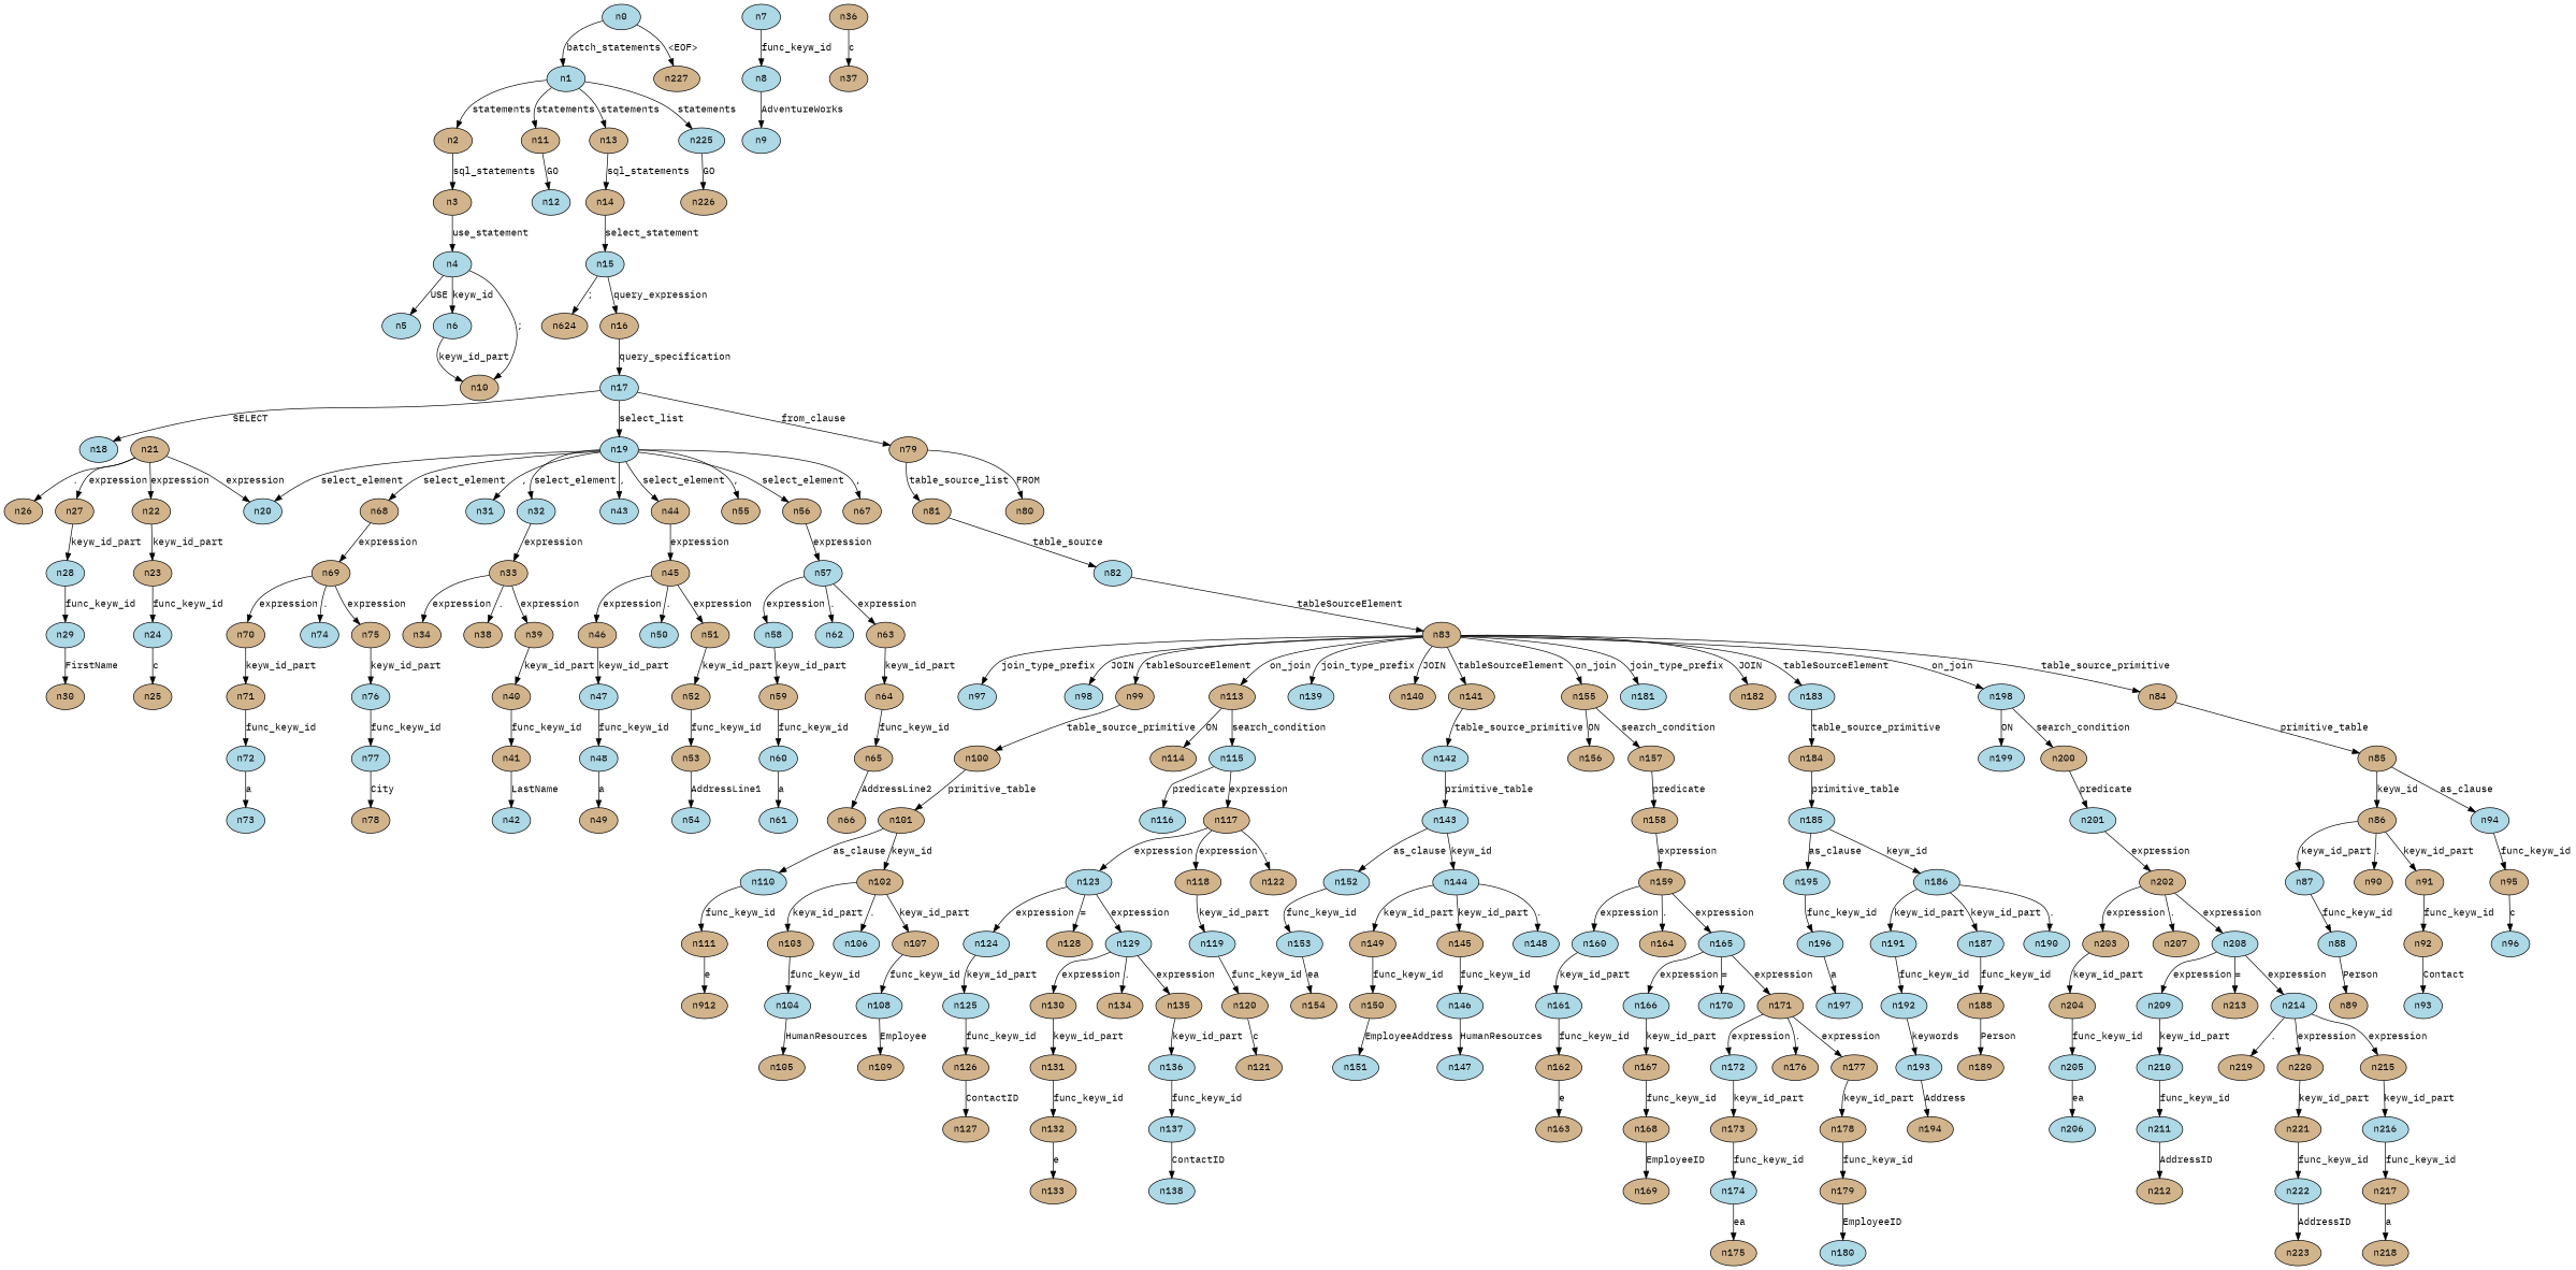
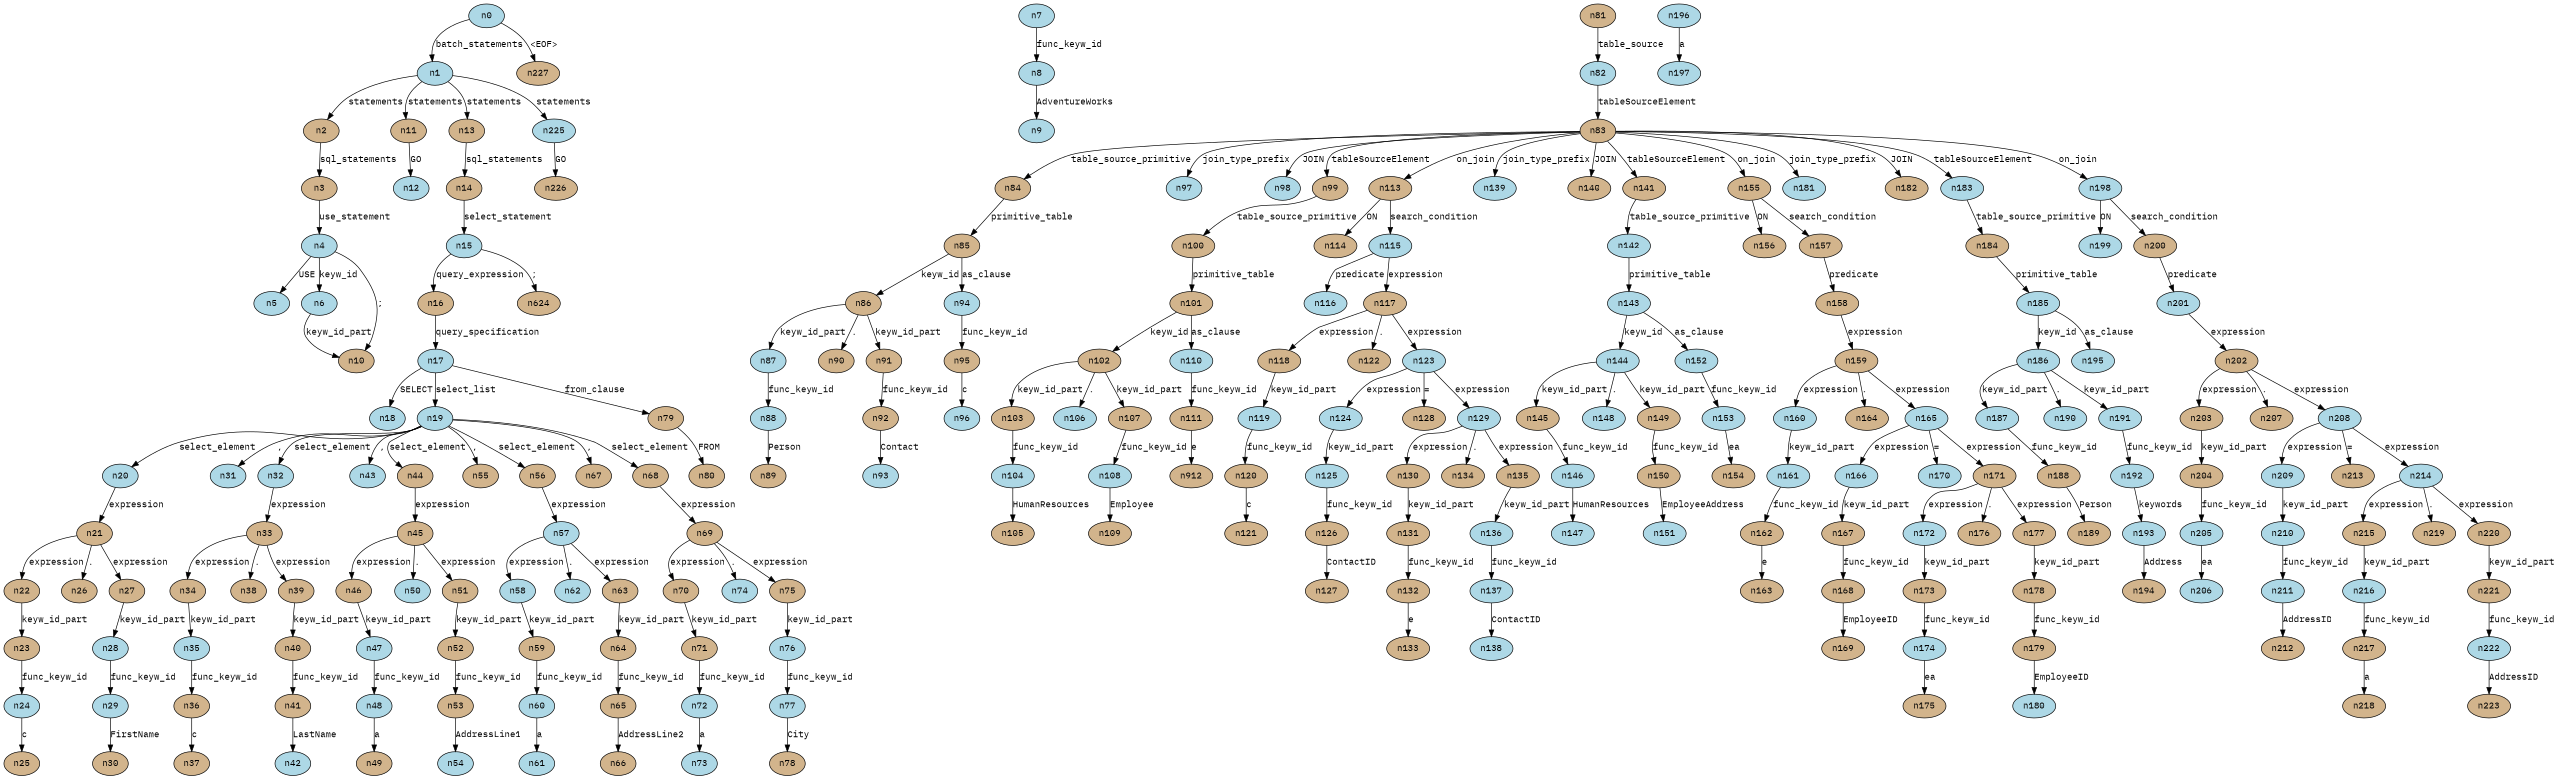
  digraph {
    fontname="IBM Plex Mono"
    node [fillcolor=tan fontname="IBM Plex Mono" style=filled]
    edge [fontname="IBM Plex Mono"]
    n0 [fillcolor=lightblue]
    n1 [fillcolor=lightblue]
    n227
    n2
    n11
    n13
    n225 [fillcolor=lightblue]
    n3
    n12 [fillcolor=lightblue]
    n14
    n226
    n4 [fillcolor=lightblue]
    n5 [fillcolor=lightblue]
    n6 [fillcolor=lightblue]
    n10
    n7 [fillcolor=lightblue]
    n8 [fillcolor=lightblue]
    n9 [fillcolor=lightblue]
    n15 [fillcolor=lightblue]
    n16
    n224 [label=n624]
    n17 [fillcolor=lightblue]
    n18 [fillcolor=lightblue]
    n19 [fillcolor=lightblue]
    n79
    n20 [fillcolor=lightblue]
    n31 [fillcolor=lightblue]
    n32 [fillcolor=lightblue]
    n43 [fillcolor=lightblue]
    n44
    n55
    n56
    n67
    n68
    n80
    n81
    n21
    n33
    n45
    n57 [fillcolor=lightblue]
    n69
    n22
    n26
    n27
    n23
    n28 [fillcolor=lightblue]
    n24 [fillcolor=lightblue]
    n25
    n29 [fillcolor=lightblue]
    n30
    n34
    n38
    n39
+   n35 [fillcolor=lightblue]
    n40
    n36
    n37
    n41
    n42 [fillcolor=lightblue]
    n46
    n50 [fillcolor=lightblue]
    n51
    n47 [fillcolor=lightblue]
    n52
    n48 [fillcolor=lightblue]
    n49
    n53
    n54 [fillcolor=lightblue]
    n58 [fillcolor=lightblue]
    n62 [fillcolor=lightblue]
    n63
    n59
    n64
    n60 [fillcolor=lightblue]
    n61 [fillcolor=lightblue]
    n65
    n66
    n70
    n74 [fillcolor=lightblue]
    n75
    n71
    n76 [fillcolor=lightblue]
    n72 [fillcolor=lightblue]
    n73 [fillcolor=lightblue]
    n77 [fillcolor=lightblue]
    n78
    n82 [fillcolor=lightblue]
    n83
    n84
    n97 [fillcolor=lightblue]
    n98 [fillcolor=lightblue]
    n99
    n113
    n139 [fillcolor=lightblue]
    n140
    n141
    n155
    n181 [fillcolor=lightblue]
    n182
    n183 [fillcolor=lightblue]
    n198 [fillcolor=lightblue]
    n85
    n100
    n114
    n115 [fillcolor=lightblue]
    n142 [fillcolor=lightblue]
    n156
    n157
    n184
    n199 [fillcolor=lightblue]
    n200
    n86
    n94 [fillcolor=lightblue]
    n87 [fillcolor=lightblue]
    n90
    n91
    n95
    n88 [fillcolor=lightblue]
    n92
    n89
    n93 [fillcolor=lightblue]
    n96 [fillcolor=lightblue]
    n101
    n102
    n110 [fillcolor=lightblue]
    n103
    n106 [fillcolor=lightblue]
    n107
    n111
    n104 [fillcolor=lightblue]
    n108 [fillcolor=lightblue]
    n105
    n109
    n112 [label=n912]
    n116 [fillcolor=lightblue]
    n117
    n118
    n122
    n123 [fillcolor=lightblue]
    n119 [fillcolor=lightblue]
    n124 [fillcolor=lightblue]
    n128
    n129 [fillcolor=lightblue]
    n120
    n121
    n125 [fillcolor=lightblue]
    n130
    n134
    n135
    n126
    n127
    n131
    n136 [fillcolor=lightblue]
    n132
    n133
    n137 [fillcolor=lightblue]
    n138 [fillcolor=lightblue]
    n143 [fillcolor=lightblue]
    n144 [fillcolor=lightblue]
    n152 [fillcolor=lightblue]
    n145
    n148 [fillcolor=lightblue]
    n149
    n153 [fillcolor=lightblue]
    n146 [fillcolor=lightblue]
    n150
    n147 [fillcolor=lightblue]
    n151 [fillcolor=lightblue]
    n154
    n158
    n159
    n160 [fillcolor=lightblue]
    n164
    n165 [fillcolor=lightblue]
    n161 [fillcolor=lightblue]
    n166 [fillcolor=lightblue]
    n170 [fillcolor=lightblue]
    n171
    n162
    n163
    n167
    n172 [fillcolor=lightblue]
    n176
    n177
    n168
    n169
    n173
    n178
    n174 [fillcolor=lightblue]
    n175
    n179
    n180 [fillcolor=lightblue]
    n185 [fillcolor=lightblue]
    n186 [fillcolor=lightblue]
    n195 [fillcolor=lightblue]
    n187 [fillcolor=lightblue]
    n190 [fillcolor=lightblue]
    n191 [fillcolor=lightblue]
    n196 [fillcolor=lightblue]
    n188
    n192 [fillcolor=lightblue]
    n189
    n193 [fillcolor=lightblue]
    n194
    n197 [fillcolor=lightblue]
    n201 [fillcolor=lightblue]
    n202
    n203
    n207
    n208 [fillcolor=lightblue]
    n204
    n209 [fillcolor=lightblue]
    n213
    n214 [fillcolor=lightblue]
    n205 [fillcolor=lightblue]
    n206 [fillcolor=lightblue]
    n210 [fillcolor=lightblue]
    n215
    n219
    n220
    n211 [fillcolor=lightblue]
    n212
    n216 [fillcolor=lightblue]
    n221
    n217
    n218
    n222 [fillcolor=lightblue]
    n223
    n0 -> n1 [label=batch_statements]
    n0 -> n227 [label="<EOF>"]
    n1 -> n2 [label=statements]
    n1 -> n11 [label=statements]
    n1 -> n13 [label=statements]
    n1 -> n225 [label=statements]
    n2 -> n3 [label=sql_statements]
    n11 -> n12 [label=GO]
    n13 -> n14 [label=sql_statements]
    n225 -> n226 [label=GO]
    n3 -> n4 [label=use_statement]
    n14 -> n15 [label=select_statement]
    n4 -> n5 [label=USE]
    n4 -> n6 [label=keyw_id]
    n4 -> n10 [label=";"]
    n6 -> n10 [label=keyw_id_part]
    n7 -> n8 [label=func_keyw_id]
    n8 -> n9 [label=AdventureWorks]
    n15 -> n16 [label=query_expression]
    n15 -> n224 [label=";"]
    n16 -> n17 [label=query_specification]
    n17 -> n18 [label=SELECT]
    n17 -> n19 [label=select_list]
    n17 -> n79 [label=from_clause]
    n19 -> n20 [label=select_element]
    n19 -> n31 [label=","]
    n19 -> n32 [label=select_element]
    n19 -> n43 [label=","]
    n19 -> n44 [label=select_element]
    n19 -> n55 [label=","]
    n19 -> n56 [label=select_element]
    n19 -> n67 [label=","]
    n19 -> n68 [label=select_element]
    n79 -> n80 [label=FROM]
-   n79 -> n81 [label=table_source_list]
-   n21 -> n20 [label=expression]
+   n20 -> n21 [label=expression]
    n32 -> n33 [label=expression]
    n44 -> n45 [label=expression]
    n56 -> n57 [label=expression]
    n68 -> n69 [label=expression]
    n81 -> n82 [label=table_source]
    n21 -> n22 [label=expression]
    n21 -> n26 [label="."]
    n21 -> n27 [label=expression]
    n33 -> n34 [label=expression]
    n33 -> n38 [label="."]
    n33 -> n39 [label=expression]
    n45 -> n46 [label=expression]
    n45 -> n50 [label="."]
    n45 -> n51 [label=expression]
    n57 -> n58 [label=expression]
    n57 -> n62 [label="."]
    n57 -> n63 [label=expression]
    n69 -> n70 [label=expression]
    n69 -> n74 [label="."]
    n69 -> n75 [label=expression]
    n22 -> n23 [label=keyw_id_part]
    n27 -> n28 [label=keyw_id_part]
    n23 -> n24 [label=func_keyw_id]
    n28 -> n29 [label=func_keyw_id]
    n24 -> n25 [label=c]
    n29 -> n30 [label=FirstName]
+   n34 -> n35 [label=keyw_id_part]
    n39 -> n40 [label=keyw_id_part]
+   n35 -> n36 [label=func_keyw_id]
    n40 -> n41 [label=func_keyw_id]
    n36 -> n37 [label=c]
    n41 -> n42 [label=LastName]
    n46 -> n47 [label=keyw_id_part]
    n51 -> n52 [label=keyw_id_part]
    n47 -> n48 [label=func_keyw_id]
    n52 -> n53 [label=func_keyw_id]
    n48 -> n49 [label=a]
    n53 -> n54 [label=AddressLine1]
    n58 -> n59 [label=keyw_id_part]
    n63 -> n64 [label=keyw_id_part]
    n59 -> n60 [label=func_keyw_id]
    n64 -> n65 [label=func_keyw_id]
    n60 -> n61 [label=a]
    n65 -> n66 [label=AddressLine2]
    n70 -> n71 [label=keyw_id_part]
    n75 -> n76 [label=keyw_id_part]
    n71 -> n72 [label=func_keyw_id]
    n76 -> n77 [label=func_keyw_id]
    n72 -> n73 [label=a]
    n77 -> n78 [label=City]
    n82 -> n83 [label=tableSourceElement]
    n83 -> n84 [label=table_source_primitive]
    n83 -> n97 [label=join_type_prefix]
    n83 -> n98 [label=JOIN]
    n83 -> n99 [label=tableSourceElement]
    n83 -> n113 [label=on_join]
    n83 -> n139 [label=join_type_prefix]
    n83 -> n140 [label=JOIN]
    n83 -> n141 [label=tableSourceElement]
    n83 -> n155 [label=on_join]
    n83 -> n181 [label=join_type_prefix]
    n83 -> n182 [label=JOIN]
    n83 -> n183 [label=tableSourceElement]
    n83 -> n198 [label=on_join]
    n84 -> n85 [label=primitive_table]
    n99 -> n100 [label=table_source_primitive]
    n113 -> n114 [label=ON]
    n113 -> n115 [label=search_condition]
    n141 -> n142 [label=table_source_primitive]
    n155 -> n156 [label=ON]
    n155 -> n157 [label=search_condition]
    n183 -> n184 [label=table_source_primitive]
    n198 -> n199 [label=ON]
    n198 -> n200 [label=search_condition]
    n85 -> n86 [label=keyw_id]
    n85 -> n94 [label=as_clause]
    n100 -> n101 [label=primitive_table]
    n115 -> n116 [label=predicate]
    n115 -> n117 [label=expression]
    n142 -> n143 [label=primitive_table]
    n157 -> n158 [label=predicate]
    n184 -> n185 [label=primitive_table]
    n200 -> n201 [label=predicate]
    n86 -> n87 [label=keyw_id_part]
    n86 -> n90 [label="."]
    n86 -> n91 [label=keyw_id_part]
    n94 -> n95 [label=func_keyw_id]
    n87 -> n88 [label=func_keyw_id]
    n91 -> n92 [label=func_keyw_id]
    n95 -> n96 [label=c]
    n88 -> n89 [label=Person]
    n92 -> n93 [label=Contact]
    n101 -> n102 [label=keyw_id]
    n101 -> n110 [label=as_clause]
    n102 -> n103 [label=keyw_id_part]
    n102 -> n106 [label="."]
    n102 -> n107 [label=keyw_id_part]
    n110 -> n111 [label=func_keyw_id]
    n103 -> n104 [label=func_keyw_id]
    n107 -> n108 [label=func_keyw_id]
    n111 -> n112 [label=e]
    n104 -> n105 [label=HumanResources]
    n108 -> n109 [label=Employee]
    n117 -> n118 [label=expression]
    n117 -> n122 [label="."]
    n117 -> n123 [label=expression]
    n118 -> n119 [label=keyw_id_part]
    n123 -> n124 [label=expression]
    n123 -> n128 [label="="]
    n123 -> n129 [label=expression]
    n119 -> n120 [label=func_keyw_id]
    n124 -> n125 [label=keyw_id_part]
    n129 -> n130 [label=expression]
    n129 -> n134 [label="."]
    n129 -> n135 [label=expression]
    n120 -> n121 [label=c]
    n125 -> n126 [label=func_keyw_id]
    n130 -> n131 [label=keyw_id_part]
    n135 -> n136 [label=keyw_id_part]
    n126 -> n127 [label=ContactID]
    n131 -> n132 [label=func_keyw_id]
    n136 -> n137 [label=func_keyw_id]
    n132 -> n133 [label=e]
    n137 -> n138 [label=ContactID]
    n143 -> n144 [label=keyw_id]
    n143 -> n152 [label=as_clause]
    n144 -> n145 [label=keyw_id_part]
    n144 -> n148 [label="."]
    n144 -> n149 [label=keyw_id_part]
    n152 -> n153 [label=func_keyw_id]
    n145 -> n146 [label=func_keyw_id]
    n149 -> n150 [label=func_keyw_id]
    n153 -> n154 [label=ea]
    n146 -> n147 [label=HumanResources]
    n150 -> n151 [label=EmployeeAddress]
    n158 -> n159 [label=expression]
    n159 -> n160 [label=expression]
    n159 -> n164 [label="."]
    n159 -> n165 [label=expression]
    n160 -> n161 [label=keyw_id_part]
    n165 -> n166 [label=expression]
    n165 -> n170 [label="="]
    n165 -> n171 [label=expression]
    n161 -> n162 [label=func_keyw_id]
    n166 -> n167 [label=keyw_id_part]
    n171 -> n172 [label=expression]
    n171 -> n176 [label="."]
    n171 -> n177 [label=expression]
    n162 -> n163 [label=e]
    n167 -> n168 [label=func_keyw_id]
    n172 -> n173 [label=keyw_id_part]
    n177 -> n178 [label=keyw_id_part]
    n168 -> n169 [label=EmployeeID]
    n173 -> n174 [label=func_keyw_id]
    n178 -> n179 [label=func_keyw_id]
    n174 -> n175 [label=ea]
    n179 -> n180 [label=EmployeeID]
    n185 -> n186 [label=keyw_id]
    n185 -> n195 [label=as_clause]
    n186 -> n187 [label=keyw_id_part]
    n186 -> n190 [label="."]
    n186 -> n191 [label=keyw_id_part]
-   n195 -> n196 [label=func_keyw_id]
    n187 -> n188 [label=func_keyw_id]
    n191 -> n192 [label=func_keyw_id]
    n196 -> n197 [label=a]
    n188 -> n189 [label=Person]
    n192 -> n193 [label=keywords]
    n193 -> n194 [label=Address]
    n201 -> n202 [label=expression]
    n202 -> n203 [label=expression]
    n202 -> n207 [label="."]
    n202 -> n208 [label=expression]
    n203 -> n204 [label=keyw_id_part]
    n208 -> n209 [label=expression]
    n208 -> n213 [label="="]
    n208 -> n214 [label=expression]
    n204 -> n205 [label=func_keyw_id]
    n209 -> n210 [label=keyw_id_part]
    n214 -> n215 [label=expression]
    n214 -> n219 [label="."]
    n214 -> n220 [label=expression]
    n205 -> n206 [label=ea]
    n210 -> n211 [label=func_keyw_id]
    n215 -> n216 [label=keyw_id_part]
    n220 -> n221 [label=keyw_id_part]
    n211 -> n212 [label=AddressID]
    n216 -> n217 [label=func_keyw_id]
    n221 -> n222 [label=func_keyw_id]
    n217 -> n218 [label=a]
    n222 -> n223 [label=AddressID]
  }
